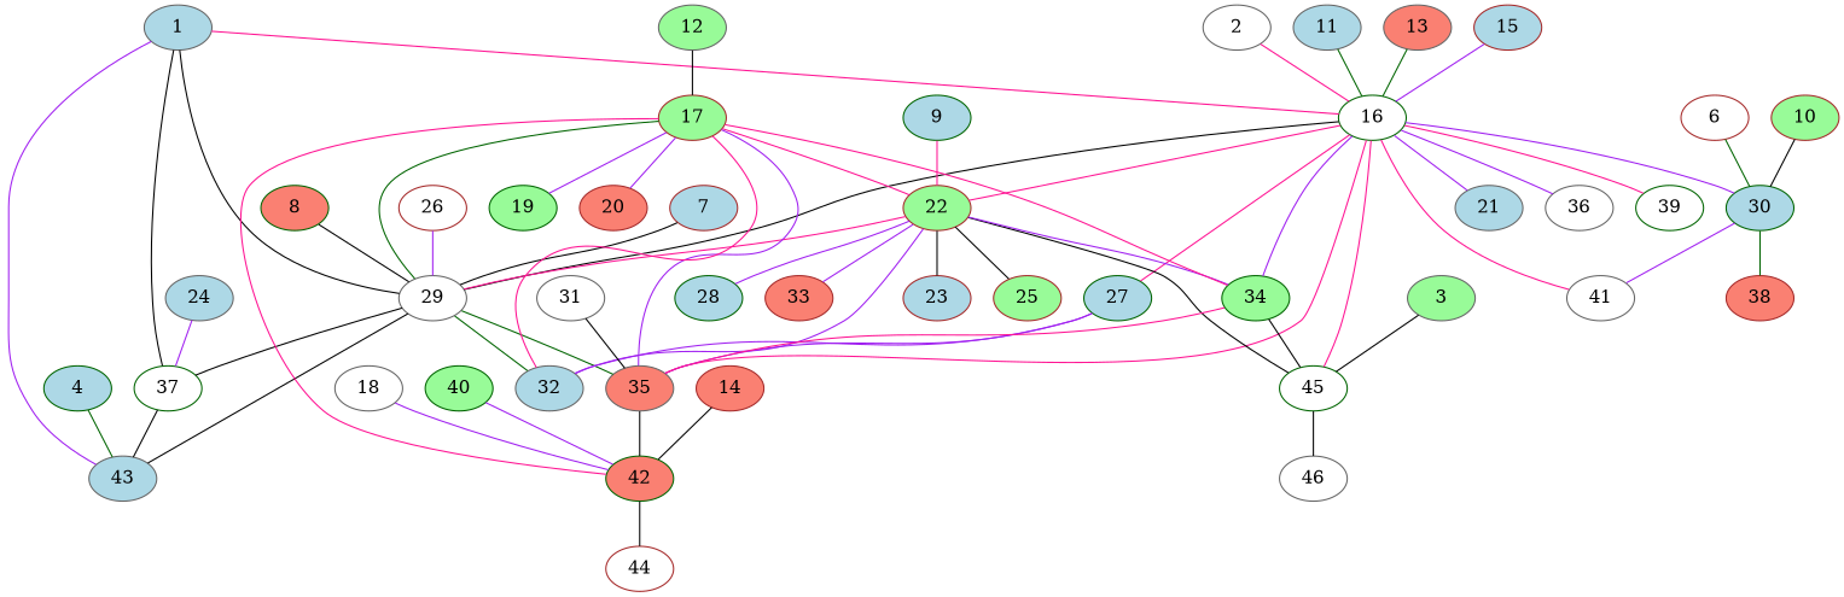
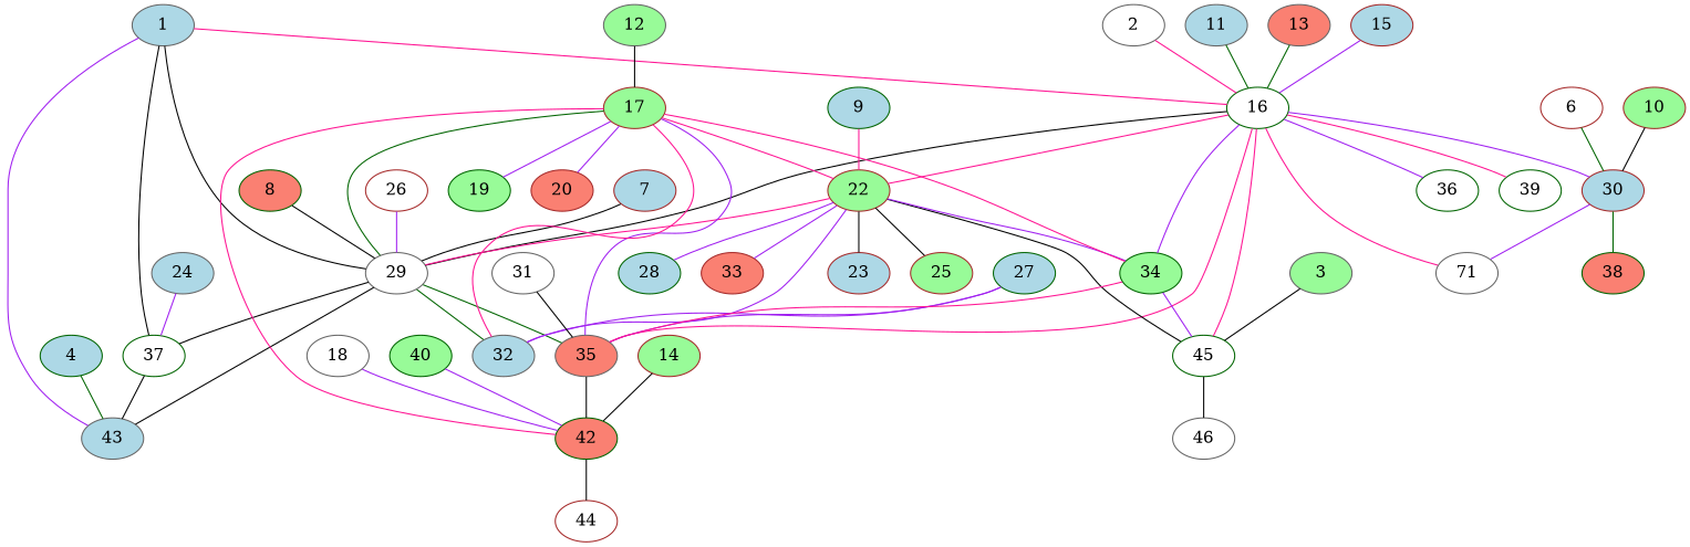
  graph {
    node [color=gray40 fillcolor=white style=filled]
    edge [color=black weight=1.0]
    16 [color=darkgreen]
    1 [fillcolor=lightblue]
    29
    37 [color=darkgreen]
    43 [fillcolor=lightblue]
    45 [color=darkgreen]
-   30 [color=darkgreen fillcolor=lightblue]
+   30 [color=brown fillcolor=lightblue]
    22 [color=brown fillcolor=palegreen]
-   21 [fillcolor=lightblue]
    27 [color=darkgreen fillcolor=lightblue]
    34 [color=darkgreen fillcolor=palegreen]
    35 [fillcolor=salmon]
-   36
+   36 [color=darkgreen]
    39 [color=darkgreen]
-   41
+   41 [label=71]
    32 [fillcolor=lightblue]
    2
    3 [fillcolor=palegreen]
    46
    4 [color=darkgreen fillcolor=lightblue]
    6 [color=brown]
-   38 [color=brown fillcolor=salmon]
+   38 [color=darkgreen fillcolor=salmon]
    7 [color=brown fillcolor=lightblue]
    8 [color=darkgreen fillcolor=salmon]
    9 [color=darkgreen fillcolor=lightblue]
    23 [color=brown fillcolor=lightblue]
    25 [color=brown fillcolor=palegreen]
    28 [color=darkgreen fillcolor=lightblue]
    33 [color=brown fillcolor=salmon]
    10 [color=brown fillcolor=palegreen]
    11 [fillcolor=lightblue]
    12 [fillcolor=palegreen]
    17 [color=brown fillcolor=palegreen]
    42 [color=darkgreen fillcolor=salmon]
    19 [color=darkgreen fillcolor=palegreen]
    20 [color=brown fillcolor=salmon]
    13 [fillcolor=salmon]
-   14 [color=brown fillcolor=salmon]
+   14 [color=brown fillcolor=palegreen]
    44 [color=brown]
    15 [color=brown fillcolor=lightblue]
    18
    24 [fillcolor=lightblue]
    26 [color=brown]
    31
    40 [color=darkgreen fillcolor=palegreen]
    16 -- 29
    16 -- 45 [color=deeppink]
    16 -- 30 [color=purple weight=2.0]
    16 -- 22 [color=deeppink weight=2.0]
-   16 -- 21 [color=purple]
-   16 -- 27 [color=deeppink]
    16 -- 34 [color=purple]
    16 -- 35 [color=deeppink]
    16 -- 36 [color=purple]
    16 -- 39 [color=deeppink]
    16 -- 41 [color=deeppink weight=2.0]
    1 -- 16 [color=deeppink]
    1 -- 29
    1 -- 37
    1 -- 43 [color=purple]
    29 -- 37
    29 -- 43
    29 -- 35 [color=darkgreen]
    29 -- 32 [color=darkgreen]
    37 -- 43
    45 -- 46
    30 -- 41 [color=purple weight=2.0]
    30 -- 38 [color=darkgreen]
    22 -- 29 [color=deeppink weight=2.0]
    22 -- 45
    22 -- 34 [color=purple]
    22 -- 32 [color=purple]
    22 -- 23
    22 -- 25
    22 -- 28 [color=purple]
    22 -- 33 [color=purple]
    27 -- 35 [color=purple]
    27 -- 32 [color=purple]
-   34 -- 45
+   34 -- 45 [color=purple]
    34 -- 35 [color=deeppink]
    35 -- 42 [weight=3.0]
    2 -- 16 [color=deeppink]
    3 -- 45
    4 -- 43 [color=darkgreen]
    6 -- 30 [color=darkgreen]
    7 -- 29
    8 -- 29
    9 -- 22 [color=deeppink]
    10 -- 30
    11 -- 16 [color=darkgreen]
    12 -- 17
    17 -- 29 [color=darkgreen]
    17 -- 22 [color=deeppink]
    17 -- 34 [color=deeppink]
    17 -- 35 [color=purple]
    17 -- 32 [color=deeppink]
    17 -- 42 [color=deeppink]
    17 -- 19 [color=purple]
    17 -- 20 [color=purple]
    42 -- 44
    13 -- 16 [color=darkgreen]
    14 -- 42
    15 -- 16 [color=purple]
    18 -- 42 [color=purple]
    24 -- 37 [color=purple]
    26 -- 29 [color=purple]
    31 -- 35
    40 -- 42 [color=purple]
  }
